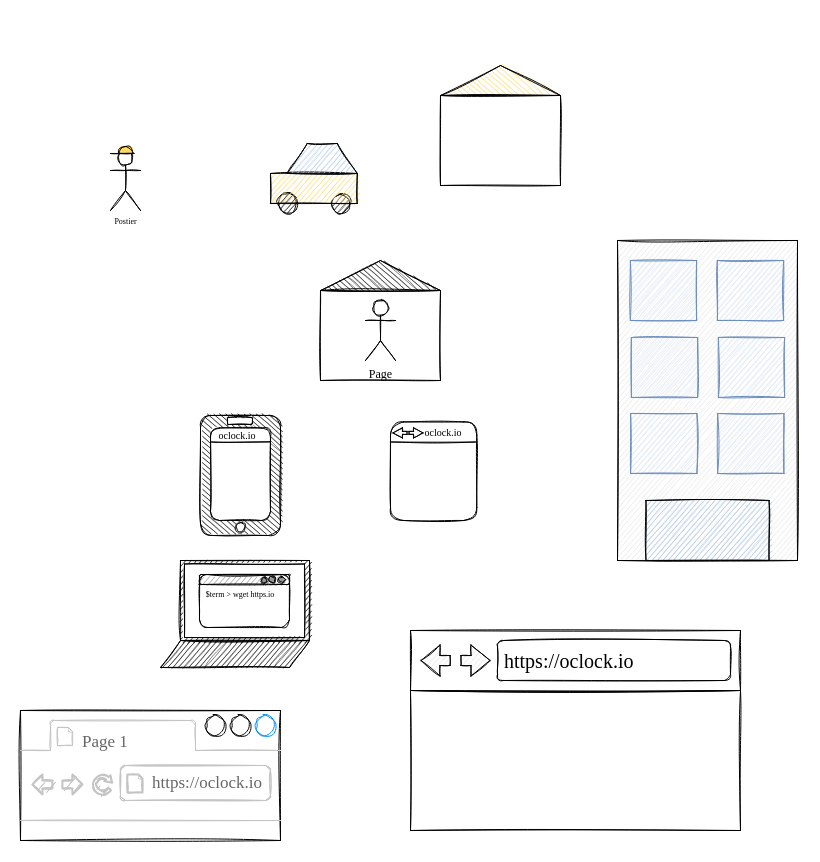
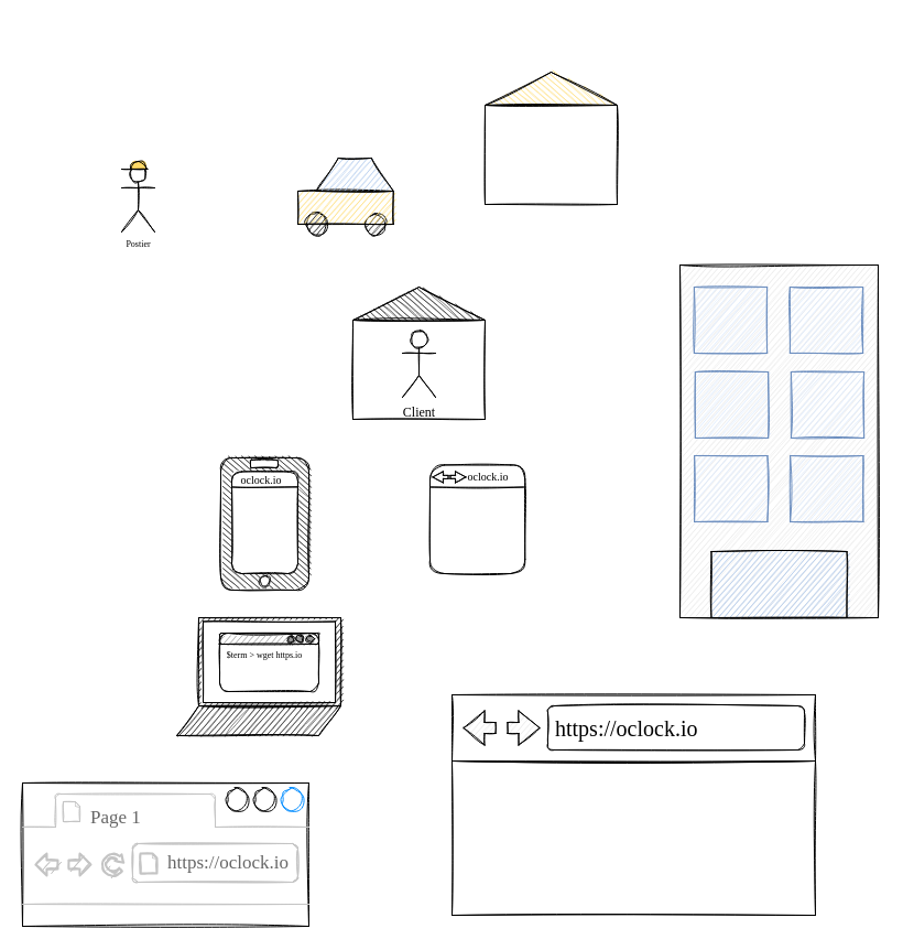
  <mxCell id="0" />
  <mxCell id="1" parent="0" />
  <mxCell id="2" value="" style="rounded=0;whiteSpace=wrap;html=1;sketch=1;fontFamily=Kalam;fontSource=https%3A%2F%2Ffonts.googleapis.com%2Fcss%3Ffamily%3DKalam;" parent="1" vertex="1"><mxGeometry x="320" y="290" width="120" height="90" as="geometry" /></mxCell>
- <mxCell id="3" value="&lt;font data-font-src=&quot;https://fonts.googleapis.com/css?family=Kalam&quot; face=&quot;Kalam&quot;&gt;Page&lt;/font&gt;" style="shape=umlActor;verticalLabelPosition=bottom;verticalAlign=top;html=1;outlineConnect=0;sketch=1;" parent="1" vertex="1"><mxGeometry x="365" y="300" width="30" height="60" as="geometry" /></mxCell>
+ <mxCell id="3" value="&lt;font data-font-src=&quot;https://fonts.googleapis.com/css?family=Kalam&quot; face=&quot;Kalam&quot;&gt;Client&lt;/font&gt;" style="shape=umlActor;verticalLabelPosition=bottom;verticalAlign=top;html=1;outlineConnect=0;sketch=1;" parent="1" vertex="1"><mxGeometry x="365" y="300" width="30" height="60" as="geometry" /></mxCell>
  <mxCell id="4" value="" style="triangle;whiteSpace=wrap;html=1;sketch=1;fontFamily=Kalam;fontSource=https%3A%2F%2Ffonts.googleapis.com%2Fcss%3Ffamily%3DKalam;rotation=-90;fillStyle=hachure;fillColor=#000000;" parent="1" vertex="1"><mxGeometry x="365" y="215" width="30" height="120" as="geometry" /></mxCell>
  <mxCell id="5" value="" style="group" parent="1" vertex="1" connectable="0"><mxGeometry x="617.005" y="240" width="180" height="320" as="geometry" /></mxCell>
  <mxCell id="6" value="" style="rounded=0;whiteSpace=wrap;html=1;sketch=1;fillStyle=hachure;fontFamily=Kalam;fontSource=https%3A%2F%2Ffonts.googleapis.com%2Fcss%3Ffamily%3DKalam;fontSize=8;fillColor=#E6E6E6;" parent="5" vertex="1"><mxGeometry width="180" height="320" as="geometry" /></mxCell>
  <mxCell id="7" value="" style="rounded=0;whiteSpace=wrap;html=1;sketch=1;fillStyle=hachure;fontFamily=Kalam;fontSource=https%3A%2F%2Ffonts.googleapis.com%2Fcss%3Ffamily%3DKalam;fontSize=8;fillColor=#A9C4EB;" parent="5" vertex="1"><mxGeometry x="28.5" y="260" width="123" height="60" as="geometry" /></mxCell>
  <mxCell id="8" value="" style="group" parent="5" vertex="1" connectable="0"><mxGeometry x="12.875" y="20" width="154.25" height="213" as="geometry" /></mxCell>
  <mxCell id="9" value="" style="group" parent="8" vertex="1" connectable="0"><mxGeometry width="153.25" height="60" as="geometry" /></mxCell>
  <mxCell id="10" value="" style="rounded=0;whiteSpace=wrap;html=1;sketch=1;fillStyle=hachure;fontFamily=Kalam;fontSource=https%3A%2F%2Ffonts.googleapis.com%2Fcss%3Ffamily%3DKalam;fontSize=8;fillColor=#dae8fc;strokeColor=#6c8ebf;" parent="9" vertex="1"><mxGeometry width="66.25" height="60" as="geometry" /></mxCell>
  <mxCell id="11" value="" style="rounded=0;whiteSpace=wrap;html=1;sketch=1;fillStyle=hachure;fontFamily=Kalam;fontSource=https%3A%2F%2Ffonts.googleapis.com%2Fcss%3Ffamily%3DKalam;fontSize=8;fillColor=#dae8fc;strokeColor=#6c8ebf;" parent="9" vertex="1"><mxGeometry x="87" width="66.25" height="60" as="geometry" /></mxCell>
  <mxCell id="12" value="" style="group" parent="8" vertex="1" connectable="0"><mxGeometry x="1" y="77" width="153.25" height="60" as="geometry" /></mxCell>
  <mxCell id="13" value="" style="rounded=0;whiteSpace=wrap;html=1;sketch=1;fillStyle=hachure;fontFamily=Kalam;fontSource=https%3A%2F%2Ffonts.googleapis.com%2Fcss%3Ffamily%3DKalam;fontSize=8;fillColor=#dae8fc;strokeColor=#6c8ebf;" parent="12" vertex="1"><mxGeometry x="87" width="66.25" height="60" as="geometry" /></mxCell>
  <mxCell id="14" value="" style="rounded=0;whiteSpace=wrap;html=1;sketch=1;fillStyle=hachure;fontFamily=Kalam;fontSource=https%3A%2F%2Ffonts.googleapis.com%2Fcss%3Ffamily%3DKalam;fontSize=8;fillColor=#dae8fc;strokeColor=#6c8ebf;" parent="12" vertex="1"><mxGeometry width="66.25" height="60" as="geometry" /></mxCell>
  <mxCell id="15" value="" style="group" parent="8" vertex="1" connectable="0"><mxGeometry x="0.25" y="153" width="153.25" height="60" as="geometry" /></mxCell>
  <mxCell id="16" value="" style="rounded=0;whiteSpace=wrap;html=1;sketch=1;fillStyle=hachure;fontFamily=Kalam;fontSource=https%3A%2F%2Ffonts.googleapis.com%2Fcss%3Ffamily%3DKalam;fontSize=8;fillColor=#dae8fc;strokeColor=#6c8ebf;" parent="15" vertex="1"><mxGeometry x="87" width="66.25" height="60" as="geometry" /></mxCell>
  <mxCell id="17" value="" style="rounded=0;whiteSpace=wrap;html=1;sketch=1;fillStyle=hachure;fontFamily=Kalam;fontSource=https%3A%2F%2Ffonts.googleapis.com%2Fcss%3Ffamily%3DKalam;fontSize=8;fillColor=#dae8fc;strokeColor=#6c8ebf;" parent="15" vertex="1"><mxGeometry width="66.25" height="60" as="geometry" /></mxCell>
  <mxCell id="18" value="" style="group" parent="1" vertex="1" connectable="0"><mxGeometry x="200" y="415" width="80" height="120" as="geometry" /></mxCell>
  <mxCell id="19" value="" style="group" parent="18" vertex="1" connectable="0"><mxGeometry x="-7.105e-15" width="80" height="120" as="geometry" /></mxCell>
  <mxCell id="20" value="" style="rounded=1;whiteSpace=wrap;html=1;sketch=1;fontFamily=Kalam;fontSource=https%3A%2F%2Ffonts.googleapis.com%2Fcss%3Ffamily%3DKalam;rotation=-90;fillColor=#000000;" parent="19" vertex="1"><mxGeometry x="-20.0" y="20" width="120" height="80" as="geometry" /></mxCell>
  <mxCell id="21" value="" style="rounded=1;whiteSpace=wrap;html=1;sketch=1;fontFamily=Kalam;fontSource=https%3A%2F%2Ffonts.googleapis.com%2Fcss%3Ffamily%3DKalam;fillColor=#FFFFFF;fillStyle=solid;rotation=-90;" parent="19" vertex="1"><mxGeometry x="-6.25" y="28.75" width="92.5" height="60" as="geometry" /></mxCell>
  <mxCell id="22" value="" style="ellipse;whiteSpace=wrap;html=1;sketch=1;fillStyle=solid;fontFamily=Kalam;fontSource=https%3A%2F%2Ffonts.googleapis.com%2Fcss%3Ffamily%3DKalam;fillColor=#FFFFFF;" parent="19" vertex="1"><mxGeometry x="35.0" y="107" width="10" height="10" as="geometry" /></mxCell>
  <mxCell id="23" value="" style="rounded=1;whiteSpace=wrap;html=1;sketch=1;fillStyle=solid;fontFamily=Kalam;fontSource=https%3A%2F%2Ffonts.googleapis.com%2Fcss%3Ffamily%3DKalam;fillColor=#FFFFFF;imageWidth=18;imageHeight=18;imageAspect=0;" parent="19" vertex="1"><mxGeometry x="27.0" y="2" width="25" height="7" as="geometry" /></mxCell>
  <mxCell id="24" value="&lt;font style=&quot;font-size: 10px;&quot;&gt;oclock.io&lt;/font&gt;" style="text;html=1;strokeColor=none;fillColor=none;align=center;verticalAlign=middle;whiteSpace=wrap;rounded=0;sketch=1;fillStyle=solid;fontFamily=Kalam;fontSource=https%3A%2F%2Ffonts.googleapis.com%2Fcss%3Ffamily%3DKalam;" parent="19" vertex="1"><mxGeometry x="7.0" y="13" width="60" height="13" as="geometry" /></mxCell>
  <mxCell id="25" value="" style="endArrow=none;html=1;rounded=0;fontFamily=Kalam;fontSource=https%3A%2F%2Ffonts.googleapis.com%2Fcss%3Ffamily%3DKalam;fontSize=10;sketch=1;entryX=0.807;entryY=1.012;entryDx=0;entryDy=0;entryPerimeter=0;" parent="19" edge="1"><mxGeometry width="50" height="50" relative="1" as="geometry"><mxPoint x="11.0" y="26.5" as="sourcePoint" /><mxPoint x="69.72" y="26.352" as="targetPoint" /></mxGeometry></mxCell>
  <mxCell id="26" value="" style="group" parent="1" vertex="1" connectable="0"><mxGeometry x="160" y="560" width="149" height="107" as="geometry" /></mxCell>
  <mxCell id="27" value="" style="rounded=0;whiteSpace=wrap;html=1;sketch=1;fillStyle=hachure;fontFamily=Kalam;fontSource=https%3A%2F%2Ffonts.googleapis.com%2Fcss%3Ffamily%3DKalam;fontSize=8;fillColor=#000000;" parent="26" vertex="1"><mxGeometry x="20" width="129" height="80" as="geometry" /></mxCell>
  <mxCell id="28" value="" style="rounded=0;whiteSpace=wrap;html=1;sketch=1;fillStyle=solid;fontFamily=Kalam;fontSource=https%3A%2F%2Ffonts.googleapis.com%2Fcss%3Ffamily%3DKalam;fontSize=8;fillColor=#FFFFFF;" parent="26" vertex="1"><mxGeometry x="24" y="3.5" width="120" height="73.5" as="geometry" /></mxCell>
  <mxCell id="29" value="" style="shape=parallelogram;perimeter=parallelogramPerimeter;whiteSpace=wrap;html=1;fixedSize=1;sketch=1;fillStyle=hachure;fontFamily=Kalam;fontSource=https%3A%2F%2Ffonts.googleapis.com%2Fcss%3Ffamily%3DKalam;fontSize=8;fillColor=#000000;" parent="26" vertex="1"><mxGeometry y="80" width="149" height="27" as="geometry" /></mxCell>
  <mxCell id="30" value="" style="group" parent="26" vertex="1" connectable="0"><mxGeometry x="39" y="14" width="90" height="53" as="geometry" /></mxCell>
  <mxCell id="31" value="" style="rounded=1;whiteSpace=wrap;html=1;sketch=1;fillStyle=solid;fontFamily=Kalam;fontSource=https%3A%2F%2Ffonts.googleapis.com%2Fcss%3Ffamily%3DKalam;fontSize=10;fillColor=#FFFFFF;" parent="30" vertex="1"><mxGeometry width="90" height="53" as="geometry" /></mxCell>
  <mxCell id="32" value="" style="rounded=1;whiteSpace=wrap;html=1;sketch=1;fillStyle=auto;fontFamily=Kalam;fontSource=https%3A%2F%2Ffonts.googleapis.com%2Fcss%3Ffamily%3DKalam;fontSize=10;fillColor=#999999;" parent="30" vertex="1"><mxGeometry width="90" height="10" as="geometry" /></mxCell>
  <mxCell id="33" value="$term &amp;gt; wget https.io" style="text;html=1;strokeColor=none;fillColor=none;align=center;verticalAlign=middle;whiteSpace=wrap;rounded=0;sketch=1;fillStyle=solid;fontFamily=Kalam;fontSource=https%3A%2F%2Ffonts.googleapis.com%2Fcss%3Ffamily%3DKalam;fontSize=8;" parent="30" vertex="1"><mxGeometry x="1" y="14" width="80" height="11" as="geometry" /></mxCell>
  <mxCell id="34" value="" style="ellipse;whiteSpace=wrap;html=1;aspect=fixed;sketch=1;fillStyle=solid;fontFamily=Kalam;fontSource=https%3A%2F%2Ffonts.googleapis.com%2Fcss%3Ffamily%3DKalam;fontSize=8;fillColor=#999999;" parent="30" vertex="1"><mxGeometry x="79" y="2" width="6" height="6" as="geometry" /></mxCell>
  <mxCell id="35" value="" style="ellipse;whiteSpace=wrap;html=1;aspect=fixed;sketch=1;fillStyle=solid;fontFamily=Kalam;fontSource=https%3A%2F%2Ffonts.googleapis.com%2Fcss%3Ffamily%3DKalam;fontSize=8;fillColor=#999999;" parent="30" vertex="1"><mxGeometry x="70" y="2" width="6" height="6" as="geometry" /></mxCell>
  <mxCell id="36" value="" style="ellipse;whiteSpace=wrap;html=1;aspect=fixed;sketch=1;fillStyle=solid;fontFamily=Kalam;fontSource=https%3A%2F%2Ffonts.googleapis.com%2Fcss%3Ffamily%3DKalam;fontSize=8;fillColor=#999999;" parent="30" vertex="1"><mxGeometry x="62" y="3" width="6" height="6" as="geometry" /></mxCell>
  <mxCell id="37" value="" style="strokeWidth=1;shadow=0;dashed=0;align=center;html=1;shape=mxgraph.mockup.containers.browserWindow;rSize=0;strokeColor=default;strokeColor2=#008cff;strokeColor3=#c4c4c4;mainText=,;recursiveResize=0;sketch=1;fillStyle=hachure;fontFamily=Kalam;fontSource=https%3A%2F%2Ffonts.googleapis.com%2Fcss%3Ffamily%3DKalam;fontSize=8;fillColor=none;" parent="1" vertex="1"><mxGeometry x="20" y="710" width="200" height="130" as="geometry" /></mxCell>
  <mxCell id="38" value="Page 1" style="strokeWidth=1;shadow=0;dashed=0;align=center;html=1;shape=mxgraph.mockup.containers.anchor;fontSize=17;fontColor=#666666;align=left;sketch=1;fillStyle=hachure;fontFamily=Kalam;fontSource=https%3A%2F%2Ffonts.googleapis.com%2Fcss%3Ffamily%3DKalam;fillColor=#000000;" parent="37" vertex="1"><mxGeometry x="60" y="12" width="75" height="40" as="geometry" /></mxCell>
  <mxCell id="39" value="https://oclock.io" style="strokeWidth=1;shadow=0;dashed=0;align=center;html=1;shape=mxgraph.mockup.containers.anchor;rSize=0;fontSize=17;fontColor=#666666;align=left;sketch=1;fillStyle=hachure;fontFamily=Kalam;fontSource=https%3A%2F%2Ffonts.googleapis.com%2Fcss%3Ffamily%3DKalam;fillColor=#000000;" parent="37" vertex="1"><mxGeometry x="130" y="60" width="250" height="26" as="geometry" /></mxCell>
  <mxCell id="40" value="" style="group" parent="1" vertex="1" connectable="0"><mxGeometry x="270" y="142.97" width="86.75" height="70" as="geometry" /></mxCell>
  <mxCell id="41" value="" style="ellipse;whiteSpace=wrap;html=1;aspect=fixed;sketch=1;fillStyle=auto;fontFamily=Kalam;fontSource=https%3A%2F%2Ffonts.googleapis.com%2Fcss%3Ffamily%3DKalam;fontSize=8;strokeColor=#000000;fillColor=#000000;" parent="40" vertex="1"><mxGeometry x="6.75" y="50" width="20" height="20" as="geometry" /></mxCell>
  <mxCell id="42" value="" style="ellipse;whiteSpace=wrap;html=1;aspect=fixed;sketch=1;fillStyle=auto;fontFamily=Kalam;fontSource=https%3A%2F%2Ffonts.googleapis.com%2Fcss%3Ffamily%3DKalam;fontSize=8;strokeColor=#000000;fillColor=#000000;" parent="40" vertex="1"><mxGeometry x="60.25" y="50" width="20" height="20" as="geometry" /></mxCell>
  <mxCell id="43" value="" style="rounded=0;whiteSpace=wrap;html=1;sketch=1;fillStyle=auto;fontFamily=Kalam;fontSource=https%3A%2F%2Ffonts.googleapis.com%2Fcss%3Ffamily%3DKalam;fontSize=8;strokeColor=#000000;fillColor=#FFD966;" parent="40" vertex="1"><mxGeometry y="30" width="86.75" height="30" as="geometry" /></mxCell>
  <mxCell id="44" value="" style="shape=trapezoid;perimeter=trapezoidPerimeter;whiteSpace=wrap;html=1;fixedSize=1;sketch=1;fillStyle=auto;fontFamily=Kalam;fontSource=https%3A%2F%2Ffonts.googleapis.com%2Fcss%3Ffamily%3DKalam;fontSize=8;strokeColor=#000000;fillColor=#A9C4EB;" parent="40" vertex="1"><mxGeometry x="16.75" width="70" height="30" as="geometry" /></mxCell>
  <mxCell id="45" value="" style="group" parent="1" vertex="1" connectable="0"><mxGeometry x="410" y="630" width="330" height="200" as="geometry" /></mxCell>
  <mxCell id="46" value="" style="rounded=0;whiteSpace=wrap;html=1;sketch=1;fillStyle=auto;fontFamily=Kalam;fontSource=https%3A%2F%2Ffonts.googleapis.com%2Fcss%3Ffamily%3DKalam;fontSize=20;strokeColor=default;fillColor=none;" parent="45" vertex="1"><mxGeometry width="330" height="60" as="geometry" /></mxCell>
  <mxCell id="47" value="" style="group" parent="45" vertex="1" connectable="0"><mxGeometry x="10" y="30" width="70" as="geometry" /></mxCell>
  <mxCell id="48" value="" style="shape=flexArrow;endArrow=classic;html=1;rounded=0;sketch=1;fontFamily=Kalam;fontSource=https%3A%2F%2Ffonts.googleapis.com%2Fcss%3Ffamily%3DKalam;fontSize=20;fillColor=#E6E6E6;fillStyle=hachure;" parent="47" edge="1"><mxGeometry width="50" height="50" relative="1" as="geometry"><mxPoint x="40" as="sourcePoint" /><mxPoint x="70" as="targetPoint" /></mxGeometry></mxCell>
  <mxCell id="49" value="" style="shape=flexArrow;endArrow=classic;html=1;rounded=0;sketch=1;fontFamily=Kalam;fontSource=https%3A%2F%2Ffonts.googleapis.com%2Fcss%3Ffamily%3DKalam;fontSize=20;fillColor=#E6E6E6;fillStyle=hachure;" parent="47" edge="1"><mxGeometry width="50" height="50" relative="1" as="geometry"><mxPoint x="30" as="sourcePoint" /><mxPoint as="targetPoint" /></mxGeometry></mxCell>
  <mxCell id="50" value="&amp;nbsp;https://oclock.io" style="rounded=1;whiteSpace=wrap;html=1;sketch=1;fillStyle=auto;fontFamily=Kalam;fontSource=https%3A%2F%2Ffonts.googleapis.com%2Fcss%3Ffamily%3DKalam;fontSize=20;strokeColor=default;fillColor=none;align=left;" parent="45" vertex="1"><mxGeometry x="87.01" y="10" width="232.99" height="40" as="geometry" /></mxCell>
  <mxCell id="51" value="" style="rounded=0;whiteSpace=wrap;html=1;sketch=1;fillStyle=auto;fontFamily=Kalam;fontSource=https%3A%2F%2Ffonts.googleapis.com%2Fcss%3Ffamily%3DKalam;fontSize=20;strokeColor=default;fillColor=none;" parent="45" vertex="1"><mxGeometry y="60" width="330" height="140" as="geometry" /></mxCell>
  <mxCell id="52" value="" style="group" parent="1" vertex="1" connectable="0"><mxGeometry x="390" y="421.4" width="86.25" height="98.59" as="geometry" /></mxCell>
  <mxCell id="53" value="" style="rounded=1;whiteSpace=wrap;html=1;sketch=1;fontFamily=Kalam;fontSource=https%3A%2F%2Ffonts.googleapis.com%2Fcss%3Ffamily%3DKalam;fillColor=#FFFFFF;fillStyle=solid;rotation=-90;" parent="52" vertex="1"><mxGeometry x="-6.17" y="6.17" width="98.59" height="86.25" as="geometry" /></mxCell>
  <mxCell id="54" value="" style="shape=flexArrow;endArrow=classic;html=1;rounded=0;sketch=1;fillStyle=hachure;fontFamily=Kalam;fontSource=https%3A%2F%2Ffonts.googleapis.com%2Fcss%3Ffamily%3DKalam;fontSize=12;fillColor=#E6E6E6;endWidth=6.133;endSize=2.823;width=3;" parent="52" edge="1"><mxGeometry width="50" height="50" relative="1" as="geometry"><mxPoint x="18.0" y="10.98" as="sourcePoint" /><mxPoint x="33.0" y="10.98" as="targetPoint" /></mxGeometry></mxCell>
  <mxCell id="55" value="&lt;font style=&quot;font-size: 10px;&quot;&gt;oclock.io&lt;/font&gt;" style="text;html=1;strokeColor=none;fillColor=none;align=center;verticalAlign=middle;whiteSpace=wrap;rounded=0;sketch=1;fillStyle=solid;fontFamily=Kalam;fontSource=https%3A%2F%2Ffonts.googleapis.com%2Fcss%3Ffamily%3DKalam;" parent="52" vertex="1"><mxGeometry x="23.0" y="3.6" width="60" height="13" as="geometry" /></mxCell>
  <mxCell id="56" value="" style="endArrow=none;html=1;rounded=0;fontFamily=Kalam;fontSource=https%3A%2F%2Ffonts.googleapis.com%2Fcss%3Ffamily%3DKalam;fontSize=10;sketch=1;entryX=0.796;entryY=0.985;entryDx=0;entryDy=0;entryPerimeter=0;" parent="52" target="53" edge="1"><mxGeometry width="50" height="50" relative="1" as="geometry"><mxPoint x="1.0" y="20.1" as="sourcePoint" /><mxPoint x="59.72" y="19.952" as="targetPoint" /></mxGeometry></mxCell>
  <mxCell id="57" value="" style="shape=flexArrow;endArrow=classic;html=1;rounded=0;sketch=1;fillStyle=hachure;fontFamily=Kalam;fontSource=https%3A%2F%2Ffonts.googleapis.com%2Fcss%3Ffamily%3DKalam;fontSize=12;fillColor=#E6E6E6;endWidth=6.133;endSize=2.823;width=3;" parent="52" edge="1"><mxGeometry width="50" height="50" relative="1" as="geometry"><mxPoint x="17.0" y="10.98" as="sourcePoint" /><mxPoint x="2.0" y="10.98" as="targetPoint" /></mxGeometry></mxCell>
  <mxCell id="58" value="" style="group" parent="1" vertex="1" connectable="0"><mxGeometry x="110" y="145.94" width="30" height="64.06" as="geometry" /></mxCell>
  <mxCell id="59" value="Postier" style="shape=umlActor;verticalLabelPosition=bottom;verticalAlign=top;html=1;outlineConnect=0;sketch=1;fillStyle=hachure;fontFamily=Kalam;fontSource=https%3A%2F%2Ffonts.googleapis.com%2Fcss%3Ffamily%3DKalam;fontSize=8;strokeColor=#000000;fillColor=none;" parent="58" vertex="1"><mxGeometry y="4.06" width="30" height="60" as="geometry" /></mxCell>
  <mxCell id="60" value="" style="group" parent="58" vertex="1" connectable="0"><mxGeometry width="23.5" height="7.06" as="geometry" /></mxCell>
  <mxCell id="61" value="" style="endArrow=none;html=1;rounded=0;sketch=1;fontFamily=Kalam;fontSource=https%3A%2F%2Ffonts.googleapis.com%2Fcss%3Ffamily%3DKalam;fontSize=8;" parent="60" edge="1"><mxGeometry width="50" height="50" relative="1" as="geometry"><mxPoint y="7.06" as="sourcePoint" /><mxPoint x="23.5" y="7.06" as="targetPoint" /></mxGeometry></mxCell>
  <mxCell id="62" value="" style="shape=delay;whiteSpace=wrap;html=1;sketch=1;fillStyle=solid;fontFamily=Kalam;fontSource=https%3A%2F%2Ffonts.googleapis.com%2Fcss%3Ffamily%3DKalam;fontSize=8;strokeColor=#000000;fillColor=#FFD966;rotation=-90;" parent="60" vertex="1"><mxGeometry x="12.06" y="-3.69" width="6.87" height="14.25" as="geometry" /></mxCell>
  <mxCell id="63" value="" style="group" parent="1" vertex="1" connectable="0"><mxGeometry x="440" y="65" width="120" height="120" as="geometry" /></mxCell>
  <mxCell id="64" value="" style="rounded=0;whiteSpace=wrap;html=1;sketch=1;fontFamily=Kalam;fontSource=https%3A%2F%2Ffonts.googleapis.com%2Fcss%3Ffamily%3DKalam;" parent="63" vertex="1"><mxGeometry y="30" width="120" height="90" as="geometry" /></mxCell>
  <mxCell id="65" value="" style="triangle;whiteSpace=wrap;html=1;sketch=1;fontFamily=Kalam;fontSource=https%3A%2F%2Ffonts.googleapis.com%2Fcss%3Ffamily%3DKalam;rotation=-90;fillStyle=hachure;fillColor=#FFD966;" parent="63" vertex="1"><mxGeometry x="45" y="-45" width="30" height="120" as="geometry" /></mxCell>
